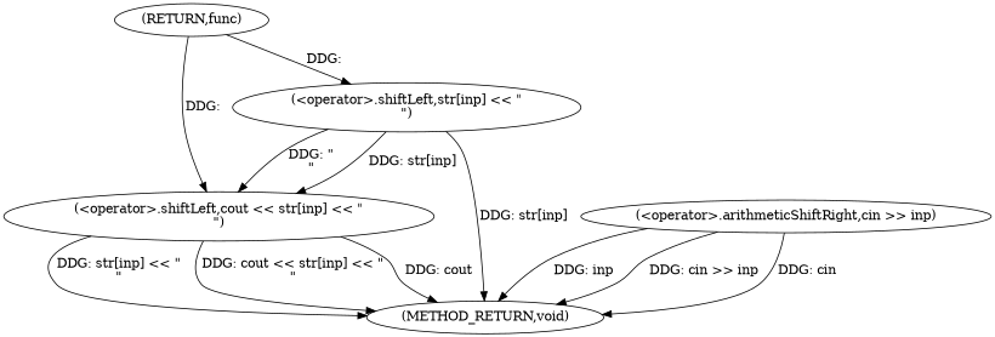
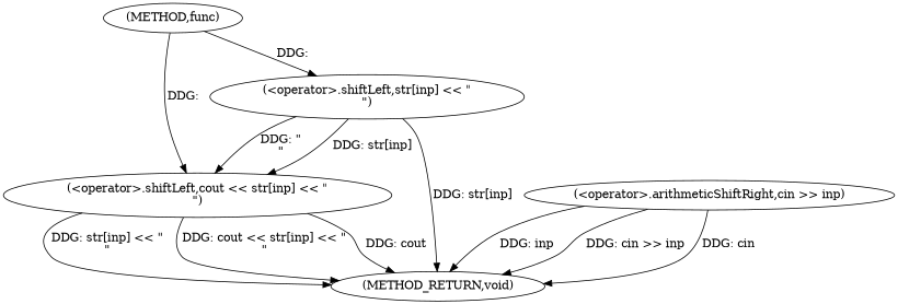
  digraph {
-   n1 [label="(RETURN,func)"]
+   n1 [label="(METHOD,func)"]
    n2 [label="(<operator>.shiftLeft,cout << str[inp] << \"\n\")"]
    n3 [label="(<operator>.shiftLeft,str[inp] << \"\n\")"]
    n4 [label="(<operator>.arithmeticShiftRight,cin >> inp)"]
    n5 [label="(METHOD_RETURN,void)"]
    n1 -> n2 [label="DDG: "]
    n1 -> n3 [label="DDG: "]
    n2 -> n5 [label="DDG: str[inp] << \"\n\""]
    n2 -> n5 [label="DDG: cout << str[inp] << \"\n\""]
    n2 -> n5 [label="DDG: cout"]
    n3 -> n2 [label="DDG: \"\n\""]
    n3 -> n2 [label="DDG: str[inp]"]
    n3 -> n5 [label="DDG: str[inp]"]
    n4 -> n5 [label="DDG: inp"]
    n4 -> n5 [label="DDG: cin >> inp"]
    n4 -> n5 [label="DDG: cin"]
  }
